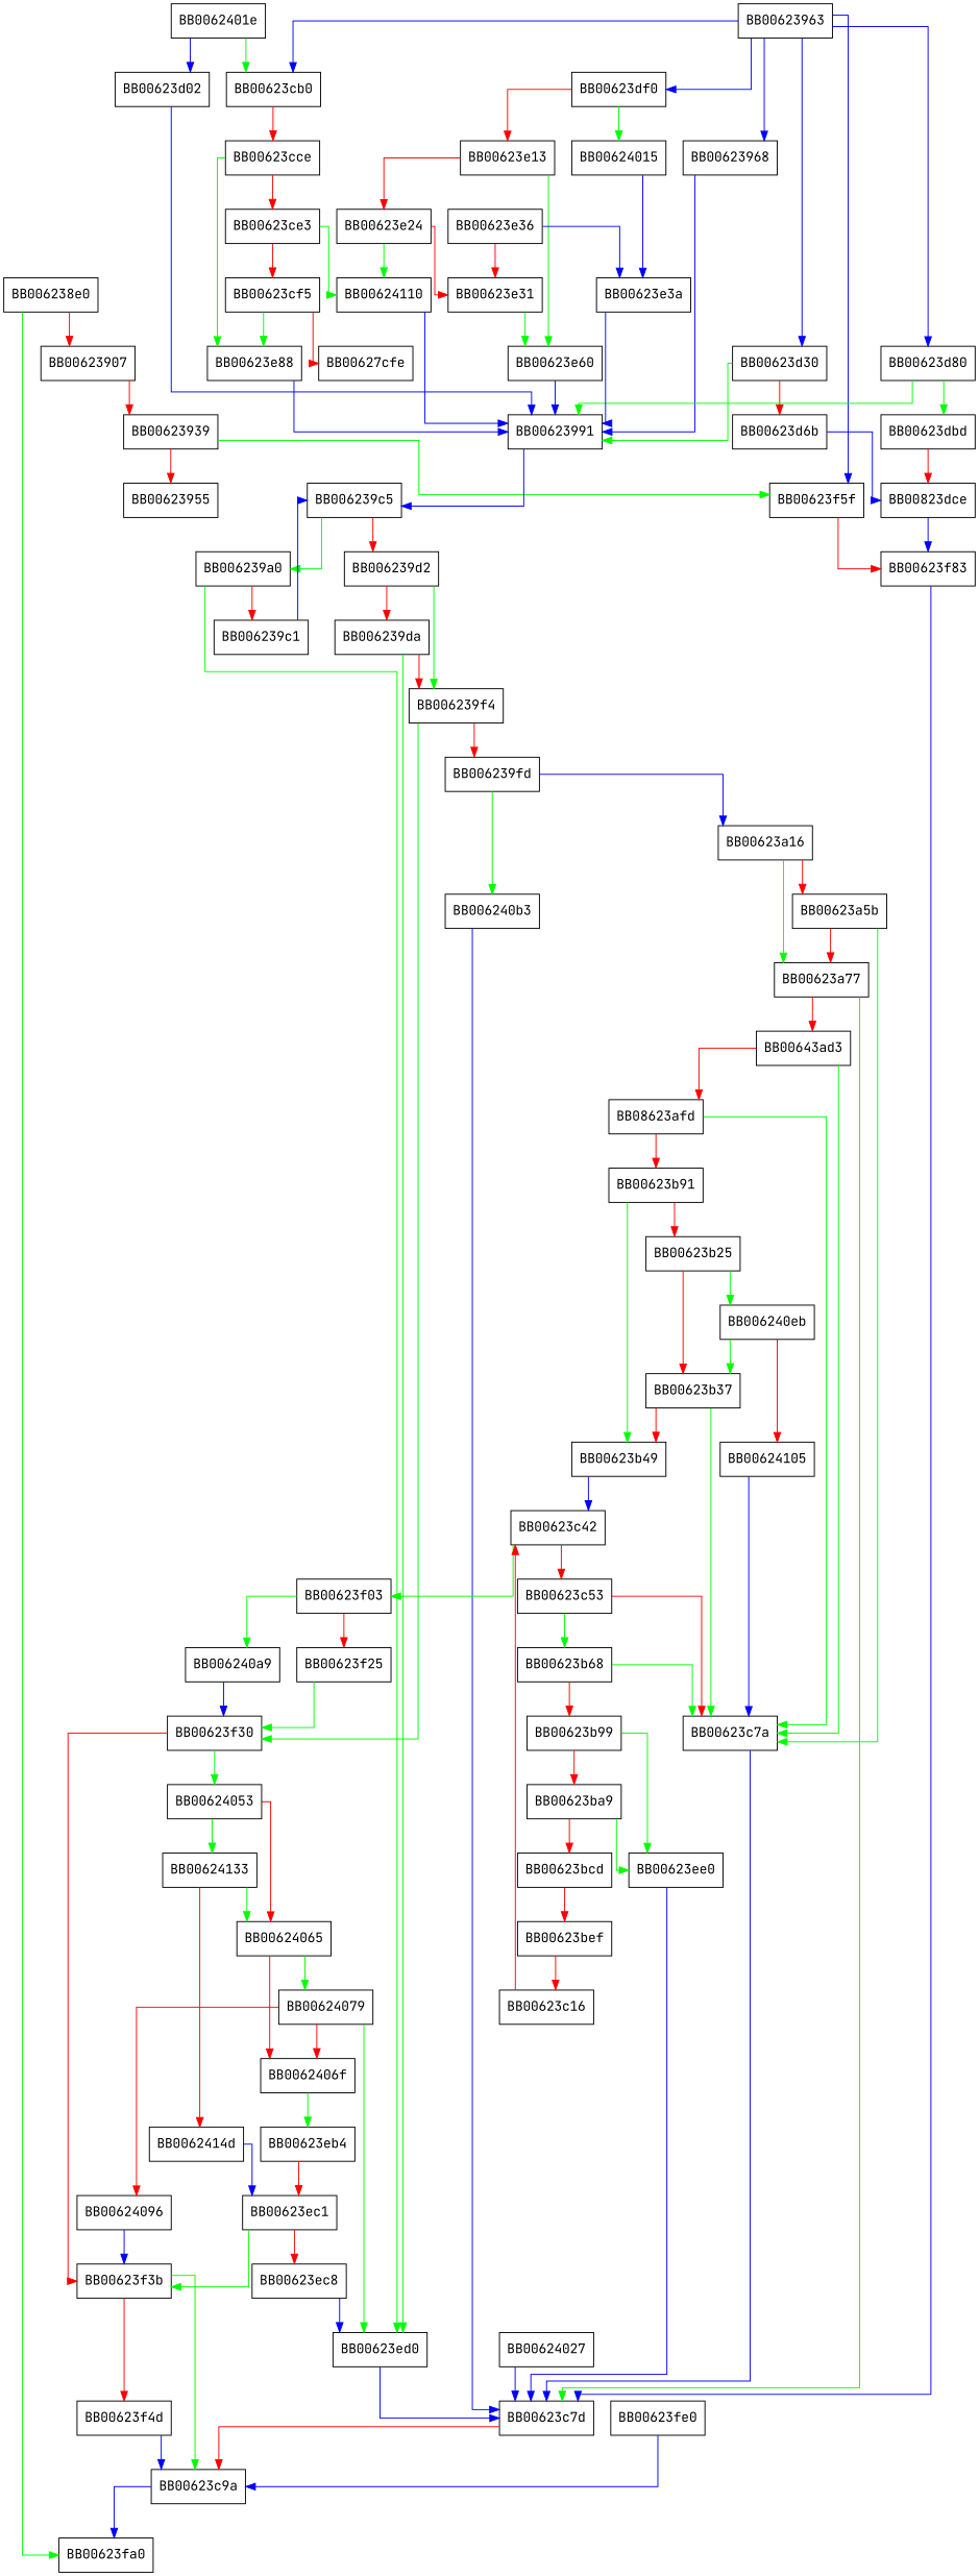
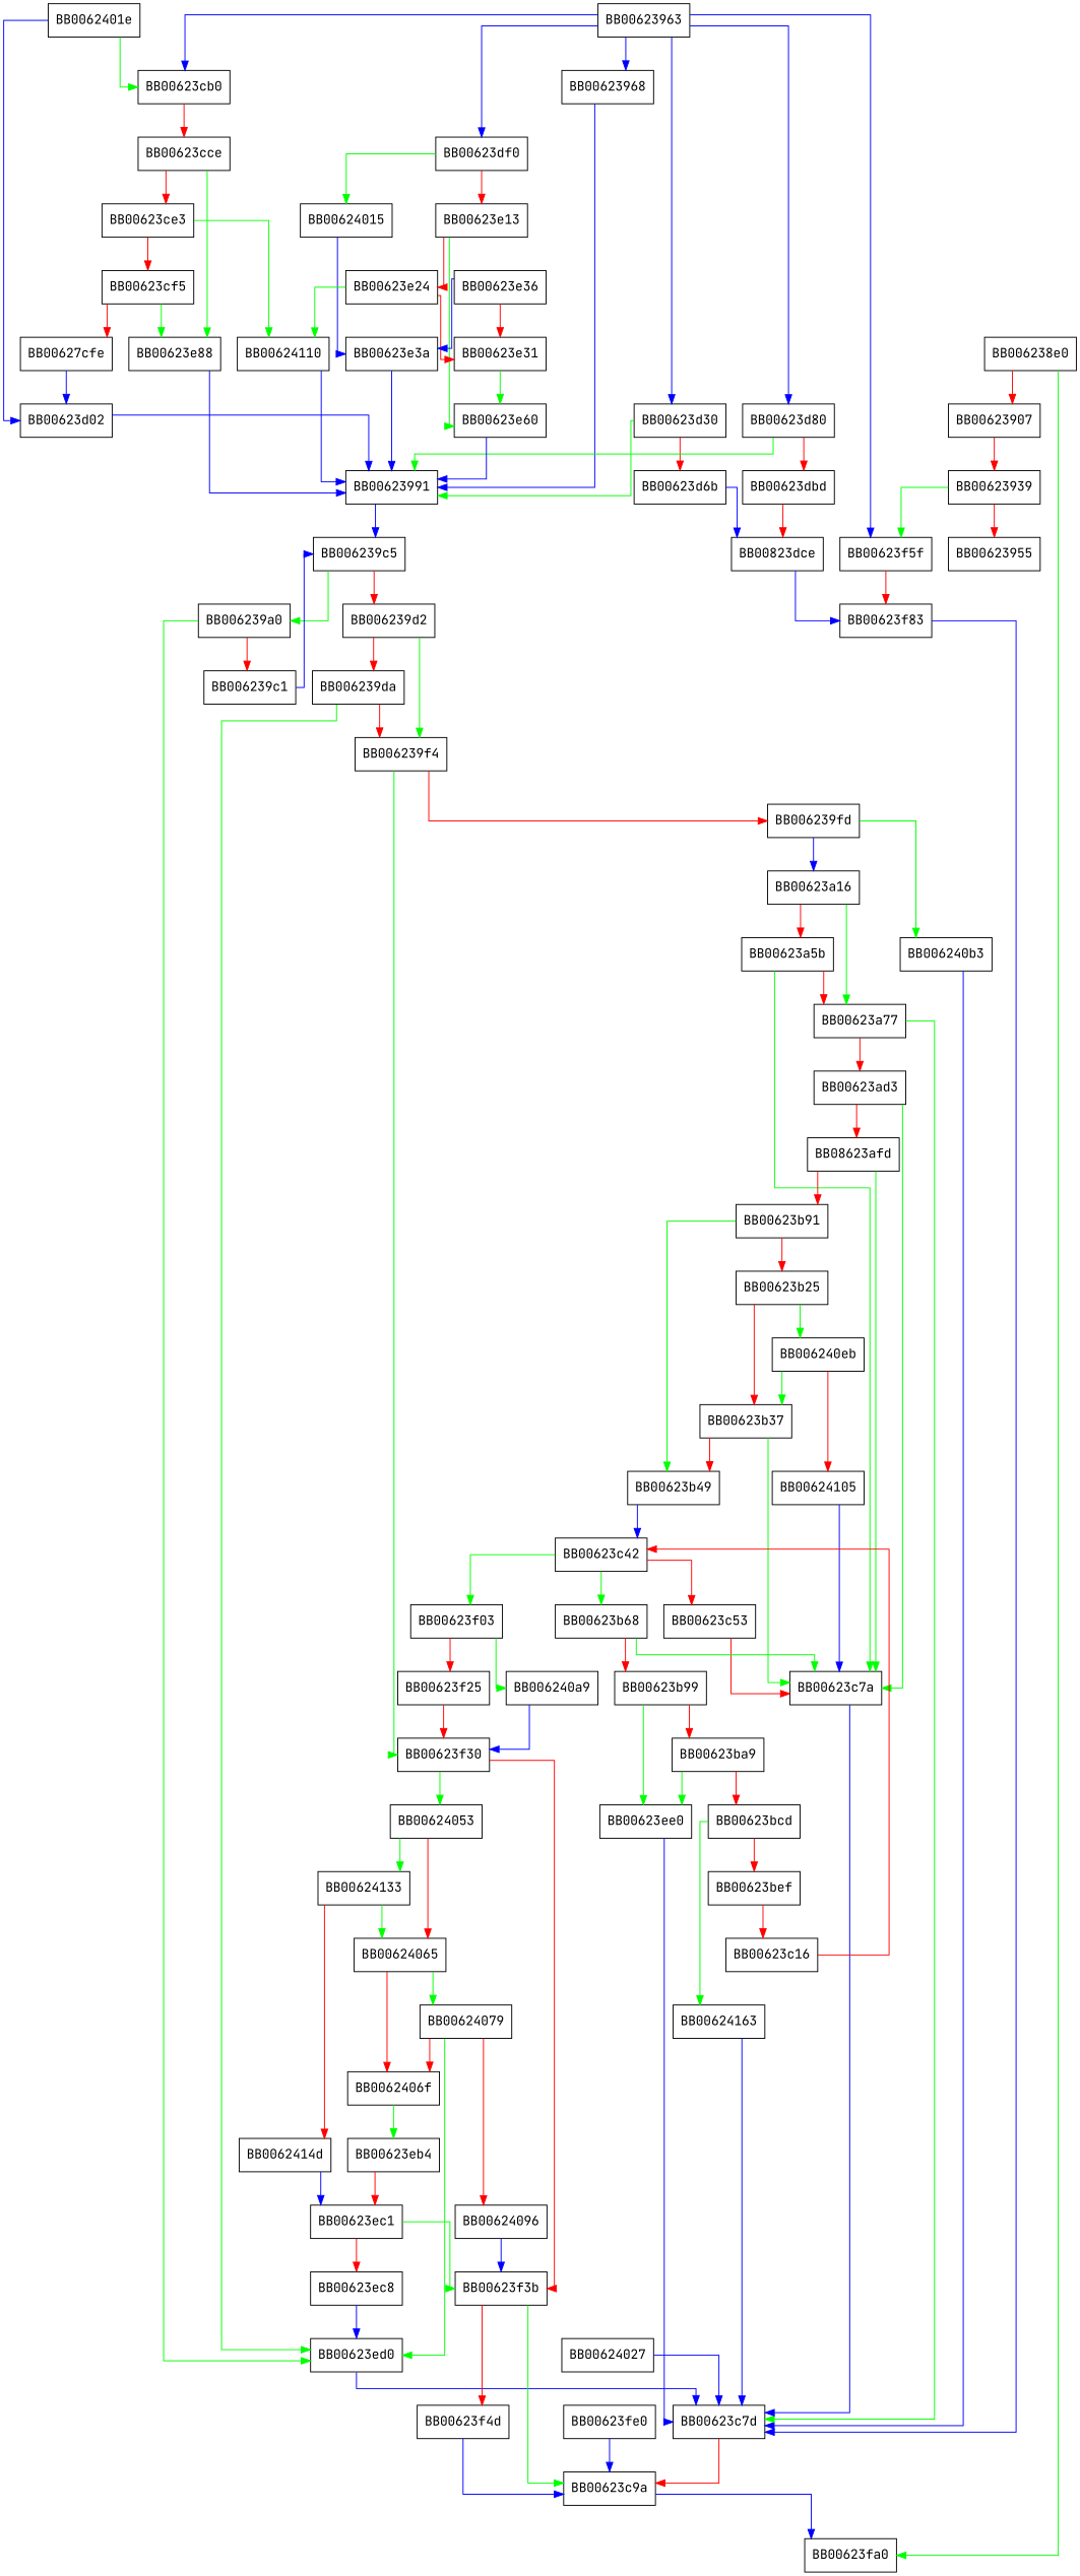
  digraph {
    fontname="JetBrains Mono"
    splines=ortho
    node [fontname="JetBrains Mono" shape=box]
    edge [color=red fontname="JetBrains Mono"]
    BB006238e0
    BB00623fa0
    BB00623907
    BB00623939
    BB00623c9a
    BB00623fe0
    BB00623f5f
    BB00623955
    BB00623f83
    BB00623c7d
    BB00623963
    BB00623968
    BB00623cb0
    BB00623d30
    BB00623d80
    BB00623df0
    BB00623991
    BB00623cce
    BB00623d6b
    BB00623dbd
    BB00624015
    BB00623e13
    BB006239c5
    BB0062401e
    BB00623d02
    BB00623e88
    BB00623ce3
    n28 [label=BB00823dce]
    BB00623e3a
    BB00623e60
    BB00623e24
    BB006239a0
    BB006239d2
    BB00623ed0
    BB006239c1
    BB006239f4
    BB006239da
    BB00623f30
    BB006239fd
    BB00623f3b
    BB00624053
    BB006240b3
    BB00623a16
    BB00623f4d
    BB00624133
    BB00624065
    BB00623a77
    BB00623a5b
-   BB00623ad3 [label=BB00643ad3]
+   BB00623ad3
    BB00623c7a
    n51 [label=BB08623afd]
    n52 [label=BB00623b91]
    BB00623b49
    BB00623b25
    BB00623c42
    BB006240eb
    BB00623b37
    BB00623f03
    BB00623c53
    BB00624105
    BB006240a9
    BB00623f25
    BB00623b68
    BB00623b99
    BB00623ee0
    BB00623ba9
    BB00623bcd
+   BB00624163
    BB00623bef
    BB00623c16
    BB00624027
    BB00624110
    BB00623cf5
    n74 [label=BB00627cfe]
    BB00623e31
    BB00623e36
    BB00623eb4
    BB00623ec1
    BB00623ec8
    BB0062414d
    BB00624079
    BB0062406f
    BB00624096
    BB006238e0 -> BB00623fa0 [color=green]
    BB006238e0 -> BB00623907
    BB00623907 -> BB00623939
    BB00623939 -> BB00623f5f [color=green]
    BB00623939 -> BB00623955
    BB00623c9a -> BB00623fa0 [color=blue]
    BB00623fe0 -> BB00623c9a [color=blue]
    BB00623f5f -> BB00623f83
    BB00623f83 -> BB00623c7d [color=blue]
    BB00623c7d -> BB00623c9a
    BB00623963 -> BB00623f5f [color=blue]
    BB00623963 -> BB00623968 [color=blue]
    BB00623963 -> BB00623cb0 [color=blue]
    BB00623963 -> BB00623d30 [color=blue]
    BB00623963 -> BB00623d80 [color=blue]
    BB00623963 -> BB00623df0 [color=blue]
    BB00623968 -> BB00623991 [color=blue]
    BB00623cb0 -> BB00623cce
    BB00623d30 -> BB00623991 [color=green]
    BB00623d30 -> BB00623d6b
    BB00623d80 -> BB00623991 [color=green]
-   BB00623d80 -> BB00623dbd [color=green]
+   BB00623d80 -> BB00623dbd
    BB00623df0 -> BB00624015 [color=green]
    BB00623df0 -> BB00623e13
    BB00623991 -> BB006239c5 [color=blue]
    BB00623cce -> BB00623e88 [color=green]
    BB00623cce -> BB00623ce3
    BB00623d6b -> n28 [color=blue]
    BB00623dbd -> n28
    BB00624015 -> BB00623e3a [color=blue]
    BB00623e13 -> BB00623e60 [color=green]
    BB00623e13 -> BB00623e24
    BB006239c5 -> BB006239a0 [color=green]
    BB006239c5 -> BB006239d2
    BB0062401e -> BB00623cb0 [color=green]
    BB0062401e -> BB00623d02 [color=blue]
    BB00623d02 -> BB00623991 [color=blue]
    BB00623e88 -> BB00623991 [color=blue]
    BB00623ce3 -> BB00624110 [color=green]
    BB00623ce3 -> BB00623cf5
    n28 -> BB00623f83 [color=blue]
    BB00623e3a -> BB00623991 [color=blue]
    BB00623e60 -> BB00623991 [color=blue]
    BB00623e24 -> BB00624110 [color=green]
    BB00623e24 -> BB00623e31
    BB006239a0 -> BB00623ed0 [color=green]
    BB006239a0 -> BB006239c1
    BB006239d2 -> BB006239f4 [color=green]
    BB006239d2 -> BB006239da
    BB00623ed0 -> BB00623c7d [color=blue]
    BB006239c1 -> BB006239c5 [color=blue]
    BB006239f4 -> BB00623f30 [color=green]
    BB006239f4 -> BB006239fd
    BB006239da -> BB00623ed0 [color=green]
    BB006239da -> BB006239f4
    BB00623f30 -> BB00623f3b
    BB00623f30 -> BB00624053 [color=green]
    BB006239fd -> BB006240b3 [color=green]
    BB006239fd -> BB00623a16 [color=blue]
    BB00623f3b -> BB00623c9a [color=green]
    BB00623f3b -> BB00623f4d
    BB00624053 -> BB00624133 [color=green]
    BB00624053 -> BB00624065
    BB006240b3 -> BB00623c7d [color=blue]
    BB00623a16 -> BB00623a77 [color=green]
    BB00623a16 -> BB00623a5b
    BB00623f4d -> BB00623c9a [color=blue]
    BB00624133 -> BB00624065 [color=green]
    BB00624133 -> BB0062414d
    BB00624065 -> BB00624079 [color=green]
    BB00624065 -> BB0062406f
    BB00623a77 -> BB00623c7d [color=green]
    BB00623a77 -> BB00623ad3
    BB00623a5b -> BB00623a77
    BB00623a5b -> BB00623c7a [color=green]
    BB00623ad3 -> BB00623c7a [color=green]
    BB00623ad3 -> n51
    BB00623c7a -> BB00623c7d [color=blue]
    n51 -> BB00623c7a [color=green]
    n51 -> n52
    n52 -> BB00623b49 [color=green]
    n52 -> BB00623b25
    BB00623b49 -> BB00623c42 [color=blue]
    BB00623b25 -> BB006240eb [color=green]
    BB00623b25 -> BB00623b37
    BB00623c42 -> BB00623f03 [color=green]
    BB00623c42 -> BB00623c53
    BB006240eb -> BB00623b37 [color=green]
    BB006240eb -> BB00624105
    BB00623b37 -> BB00623c7a [color=green]
    BB00623b37 -> BB00623b49
    BB00623f03 -> BB006240a9 [color=green]
    BB00623f03 -> BB00623f25
    BB00623c53 -> BB00623c7a
-   BB00623c53 -> BB00623b68 [color=green]
+   BB00623c42 -> BB00623b68 [color=green]
    BB00624105 -> BB00623c7a [color=blue]
    BB006240a9 -> BB00623f30 [color=blue]
-   BB00623f25 -> BB00623f30 [color=green]
+   BB00623f25 -> BB00623f30
    BB00623b68 -> BB00623c7a [color=green]
    BB00623b68 -> BB00623b99
    BB00623b99 -> BB00623ee0 [color=green]
    BB00623b99 -> BB00623ba9
    BB00623ee0 -> BB00623c7d [color=blue]
    BB00623ba9 -> BB00623ee0 [color=green]
    BB00623ba9 -> BB00623bcd
+   BB00623bcd -> BB00624163 [color=green]
    BB00623bcd -> BB00623bef
+   BB00624163 -> BB00623c7d [color=blue]
    BB00623bef -> BB00623c16
    BB00623c16 -> BB00623c42
    BB00624027 -> BB00623c7d [color=blue]
    BB00624110 -> BB00623991 [color=blue]
    BB00623cf5 -> BB00623e88 [color=green]
    BB00623cf5 -> n74
+   n74 -> BB00623d02 [color=blue]
    BB00623e31 -> BB00623e60 [color=green]
    BB00623e36 -> BB00623e3a [color=blue]
    BB00623e36 -> BB00623e31
    BB00623eb4 -> BB00623ec1
    BB00623ec1 -> BB00623f3b [color=green]
    BB00623ec1 -> BB00623ec8
    BB00623ec8 -> BB00623ed0 [color=blue]
    BB0062414d -> BB00623ec1 [color=blue]
    BB00624079 -> BB00623ed0 [color=green]
    BB00624079 -> BB0062406f
    BB00624079 -> BB00624096
    BB0062406f -> BB00623eb4 [color=green]
    BB00624096 -> BB00623f3b [color=blue]
  }
